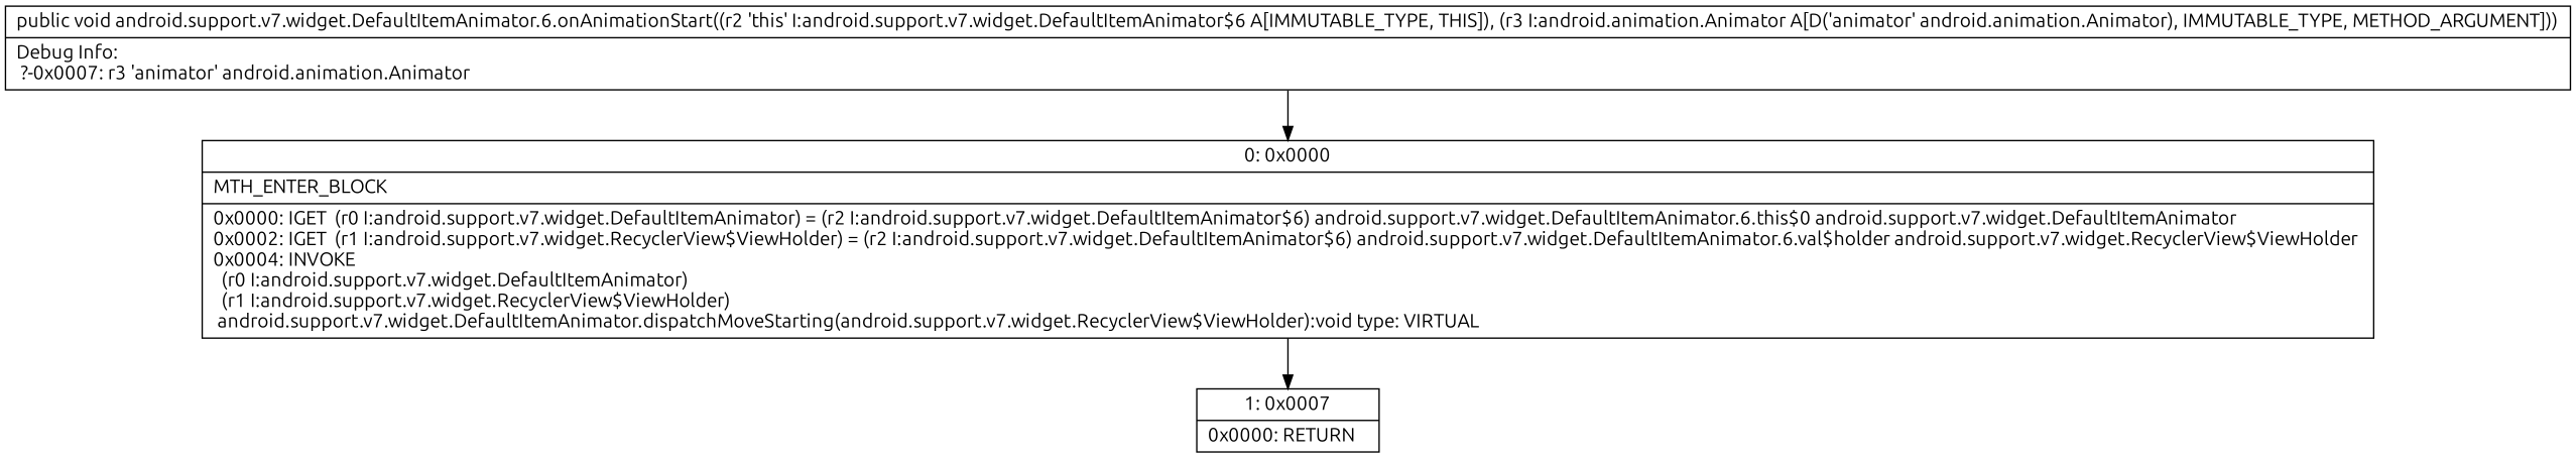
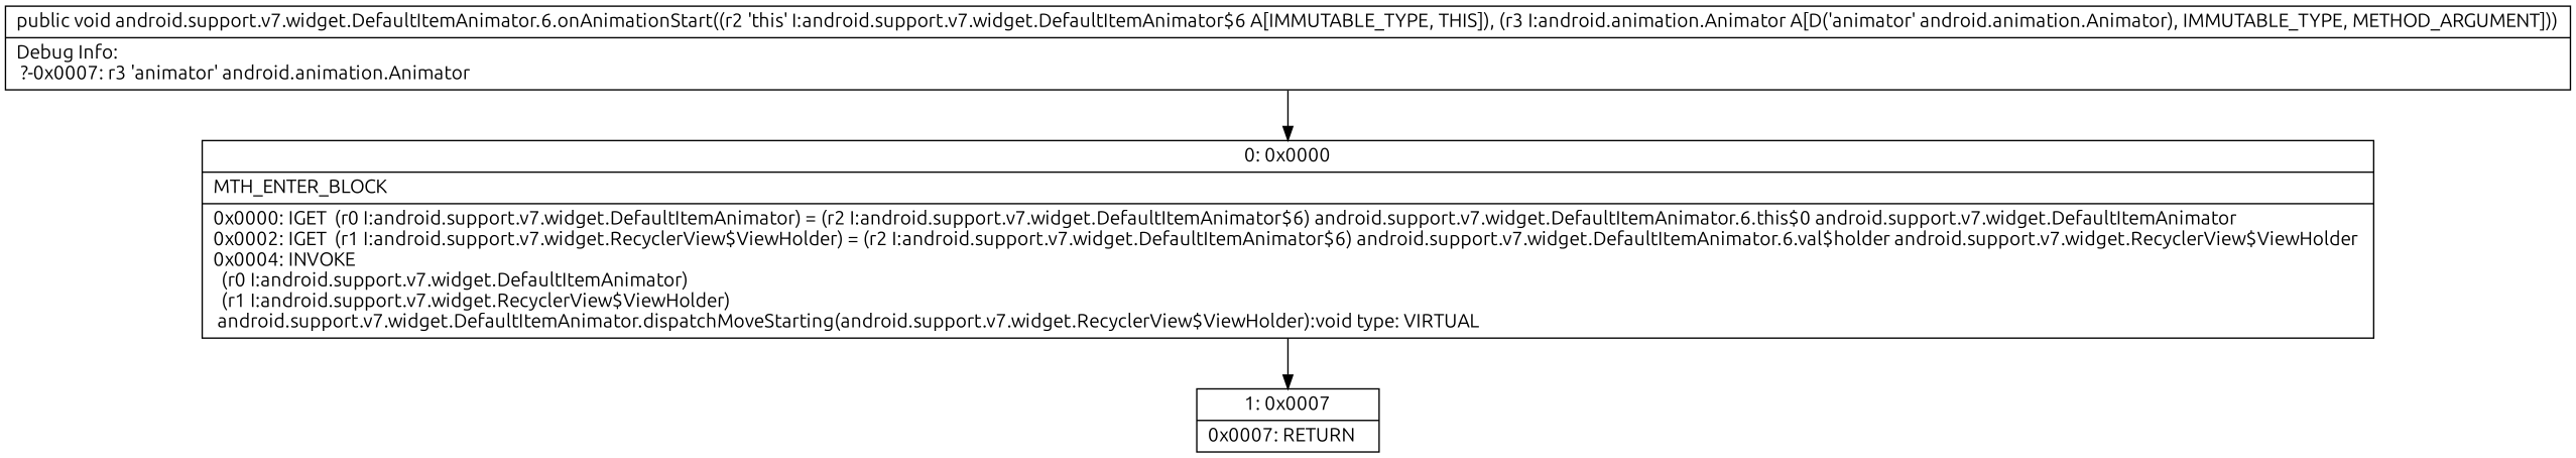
  digraph {
    fontname=Ubuntu
    node [shape=record fontname=Ubuntu]
    edge [fontname=Ubuntu]
    n1 [label="{0\:\ 0x0000|MTH_ENTER_BLOCK\l|0x0000: IGET  (r0 I:android.support.v7.widget.DefaultItemAnimator) = (r2 I:android.support.v7.widget.DefaultItemAnimator$6) android.support.v7.widget.DefaultItemAnimator.6.this$0 android.support.v7.widget.DefaultItemAnimator \l0x0002: IGET  (r1 I:android.support.v7.widget.RecyclerView$ViewHolder) = (r2 I:android.support.v7.widget.DefaultItemAnimator$6) android.support.v7.widget.DefaultItemAnimator.6.val$holder android.support.v7.widget.RecyclerView$ViewHolder \l0x0004: INVOKE  \l  (r0 I:android.support.v7.widget.DefaultItemAnimator)\l  (r1 I:android.support.v7.widget.RecyclerView$ViewHolder)\l android.support.v7.widget.DefaultItemAnimator.dispatchMoveStarting(android.support.v7.widget.RecyclerView$ViewHolder):void type: VIRTUAL \l}"]
-   n2 [label="{1\:\ 0x0007|0x0000: RETURN   \l}"]
+   n2 [label="{1\:\ 0x0007|0x0007: RETURN   \l}"]
    n3 [label="{public void android.support.v7.widget.DefaultItemAnimator.6.onAnimationStart((r2 'this' I:android.support.v7.widget.DefaultItemAnimator$6 A[IMMUTABLE_TYPE, THIS]), (r3 I:android.animation.Animator A[D('animator' android.animation.Animator), IMMUTABLE_TYPE, METHOD_ARGUMENT]))  | Debug Info:\l  ?\-0x0007: r3 'animator' android.animation.Animator\l}"]
    n1 -> n2
    n3 -> n1
  }
